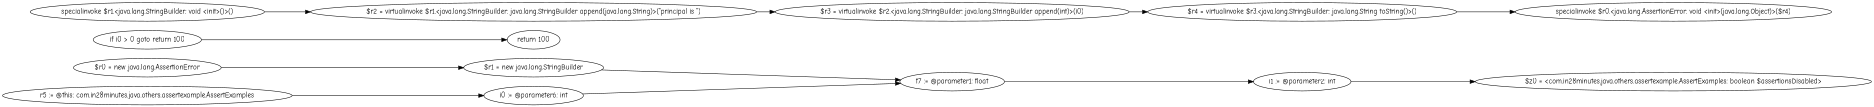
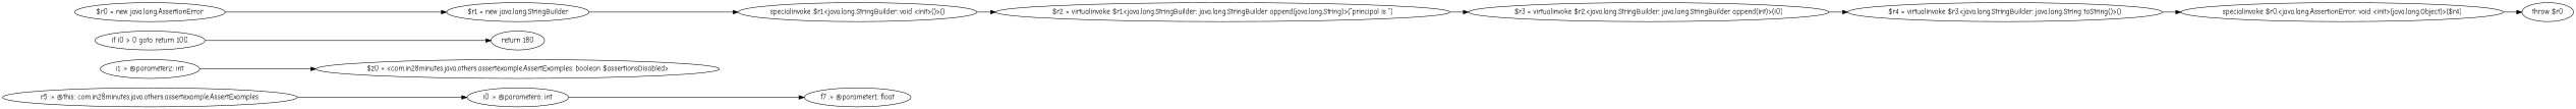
  digraph {
    fontname="Comic Neue"
    rankdir=LR
    node [fontname="Comic Neue"]
    edge [fontname="Comic Neue"]
    n1 [label="i0 := @parameter6: int"]
    "r5 := @this: com.in28minutes.java.others.assertexample.AssertExamples"
    n3 [label="f7 := @parameter1: float"]
    "i1 := @parameter2: int"
    "$z0 = <com.in28minutes.java.others.assertexample.AssertExamples: boolean $assertionsDisabled>"
    "if i0 > 0 goto return 100"
-   "return 100"
+   "return 100" [label="return 180"]
    "$r0 = new java.lang.AssertionError"
    "$r1 = new java.lang.StringBuilder"
    "specialinvoke $r1.<java.lang.StringBuilder: void <init>()>()"
    "$r2 = virtualinvoke $r1.<java.lang.StringBuilder: java.lang.StringBuilder append(java.lang.String)>(\"principal is \")"
    "$r3 = virtualinvoke $r2.<java.lang.StringBuilder: java.lang.StringBuilder append(int)>(i0)"
    "$r4 = virtualinvoke $r3.<java.lang.StringBuilder: java.lang.String toString()>()"
    "specialinvoke $r0.<java.lang.AssertionError: void <init>(java.lang.Object)>($r4)"
+   "throw $r0"
    n1 -> n3
    "r5 := @this: com.in28minutes.java.others.assertexample.AssertExamples" -> n1
-   n3 -> "i1 := @parameter2: int"
    "i1 := @parameter2: int" -> "$z0 = <com.in28minutes.java.others.assertexample.AssertExamples: boolean $assertionsDisabled>"
    "if i0 > 0 goto return 100" -> "return 100"
    "$r0 = new java.lang.AssertionError" -> "$r1 = new java.lang.StringBuilder"
-   "$r1 = new java.lang.StringBuilder" -> n3
+   "$r1 = new java.lang.StringBuilder" -> "specialinvoke $r1.<java.lang.StringBuilder: void <init>()>()"
    "specialinvoke $r1.<java.lang.StringBuilder: void <init>()>()" -> "$r2 = virtualinvoke $r1.<java.lang.StringBuilder: java.lang.StringBuilder append(java.lang.String)>(\"principal is \")"
    "$r2 = virtualinvoke $r1.<java.lang.StringBuilder: java.lang.StringBuilder append(java.lang.String)>(\"principal is \")" -> "$r3 = virtualinvoke $r2.<java.lang.StringBuilder: java.lang.StringBuilder append(int)>(i0)"
    "$r3 = virtualinvoke $r2.<java.lang.StringBuilder: java.lang.StringBuilder append(int)>(i0)" -> "$r4 = virtualinvoke $r3.<java.lang.StringBuilder: java.lang.String toString()>()"
    "$r4 = virtualinvoke $r3.<java.lang.StringBuilder: java.lang.String toString()>()" -> "specialinvoke $r0.<java.lang.AssertionError: void <init>(java.lang.Object)>($r4)"
+   "specialinvoke $r0.<java.lang.AssertionError: void <init>(java.lang.Object)>($r4)" -> "throw $r0"
  }
